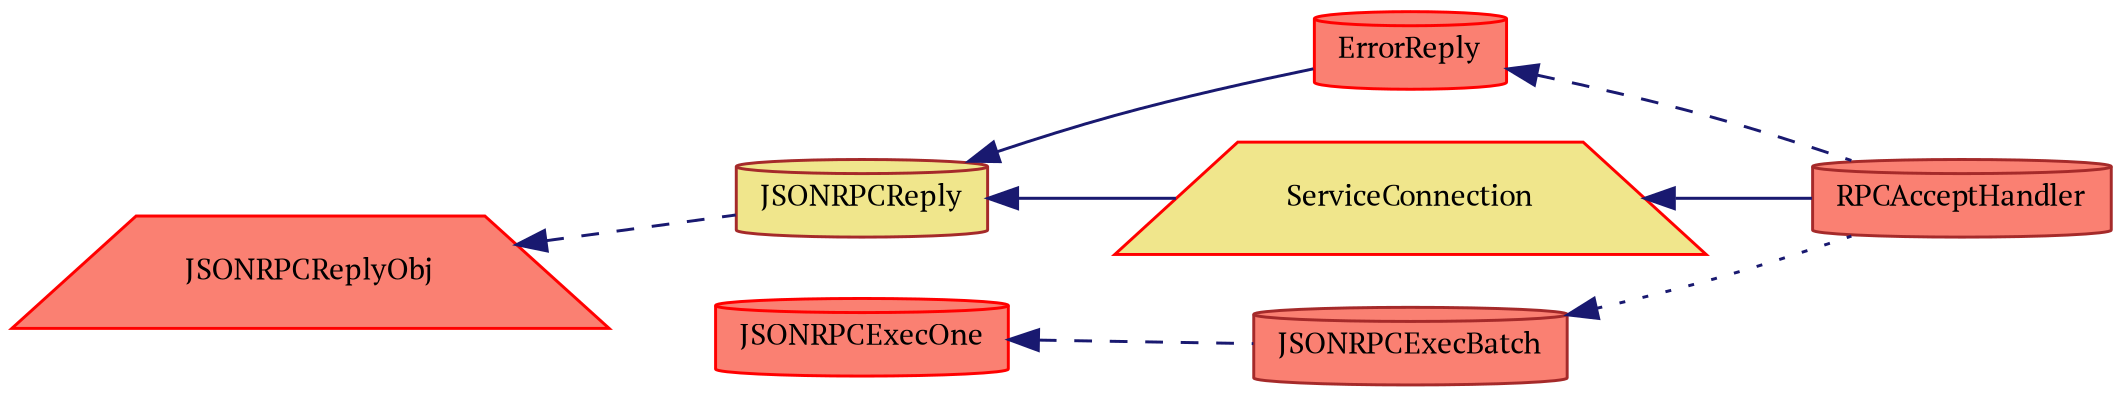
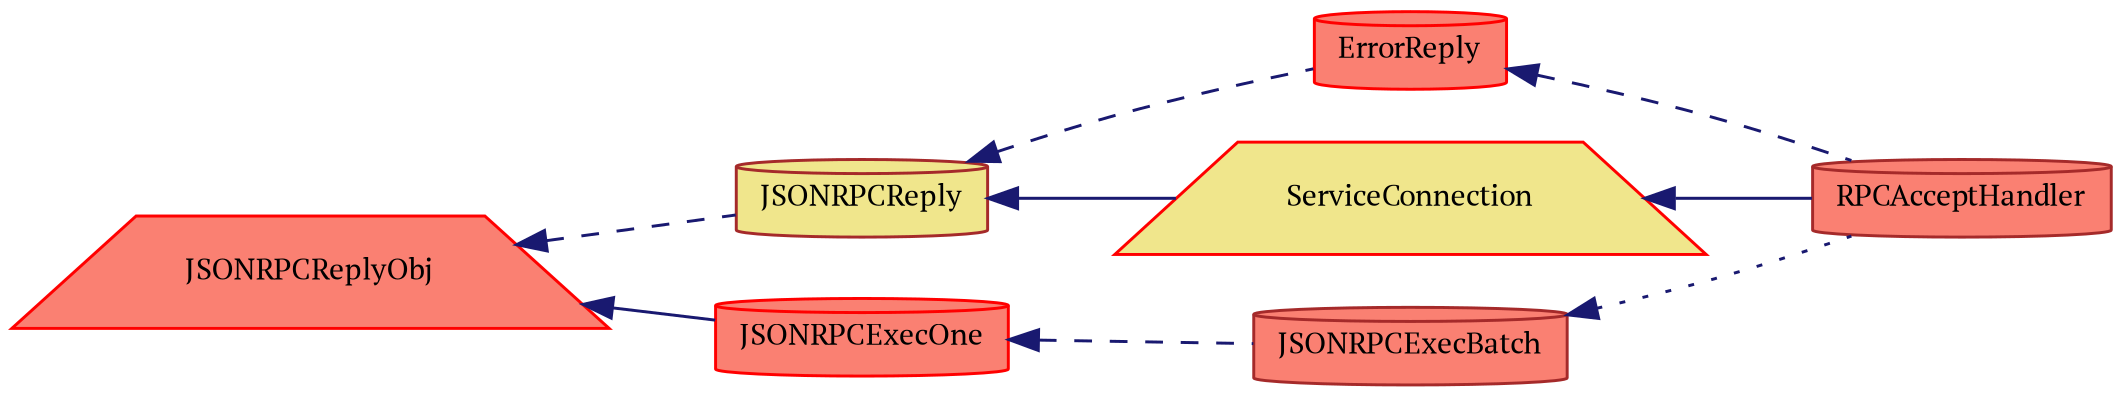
  digraph {
    fontname="PT Serif"
    rankdir=LR
    node [color=red fillcolor=salmon fontname="PT Serif" fontsize=10 shape=cylinder style=filled]
    edge [color=midnightblue dir=back fontname="PT Serif" fontsize=10 labelfontname=Helvetica labelfontsize=10 style=dashed]
    n1 [fontcolor=black height=0.2 label=JSONRPCReplyObj shape=trapezium width=0.4]
    n2 [color=brown fillcolor=khaki height=0.2 label=JSONRPCReply width=0.4]
    n3 [height=0.2 label=JSONRPCExecOne width=0.4]
    n4 [height=0.2 label=ErrorReply width=0.4]
    n5 [fillcolor=khaki height=0.2 label=ServiceConnection shape=trapezium width=0.4]
    n6 [color=brown height=0.2 label=JSONRPCExecBatch width=0.4]
    n7 [color=brown height=0.2 label=RPCAcceptHandler width=0.4]
    n1 -> n2
-   n2 -> n4 [style=solid]
+   n1 -> n3 [style=solid]
+   n2 -> n4
    n2 -> n5 [style=solid]
    n3 -> n6
    n4 -> n7
    n5 -> n7 [style=solid]
    n6 -> n7 [style=dotted]
  }
